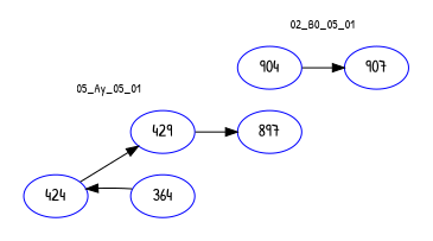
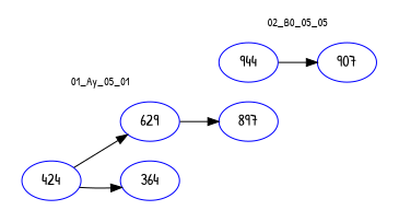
  digraph {
    fontname="Patrick Hand"
    rankdir=LR
    node [color=blue fontname="Patrick Hand"]
    edge [color=black fontname="Patrick Hand"]
    n1 [label=424]
    n2 [label=364]
-   n3 [label=429]
-   n4 [label=904]
+   n3 [label=629]
+   n4 [label=944]
    n5 [label=897]
    n6 [label=907]
    subgraph cluster_1 {
      color=white
      fontsize=10
-     label="05_Ay_05_01"
+     label="01_Ay_05_01"
      n1
      n2
      n3
    }
    subgraph cluster_2 {
      color=white
      fontsize=10
-     label="02_B0_05_01"
+     label="02_B0_05_05"
      n4
      n5
      n6
    }
-   n2 -> n1
+   n1 -> n2
    n1 -> n3
    n3 -> n5
    n4 -> n6
  }
